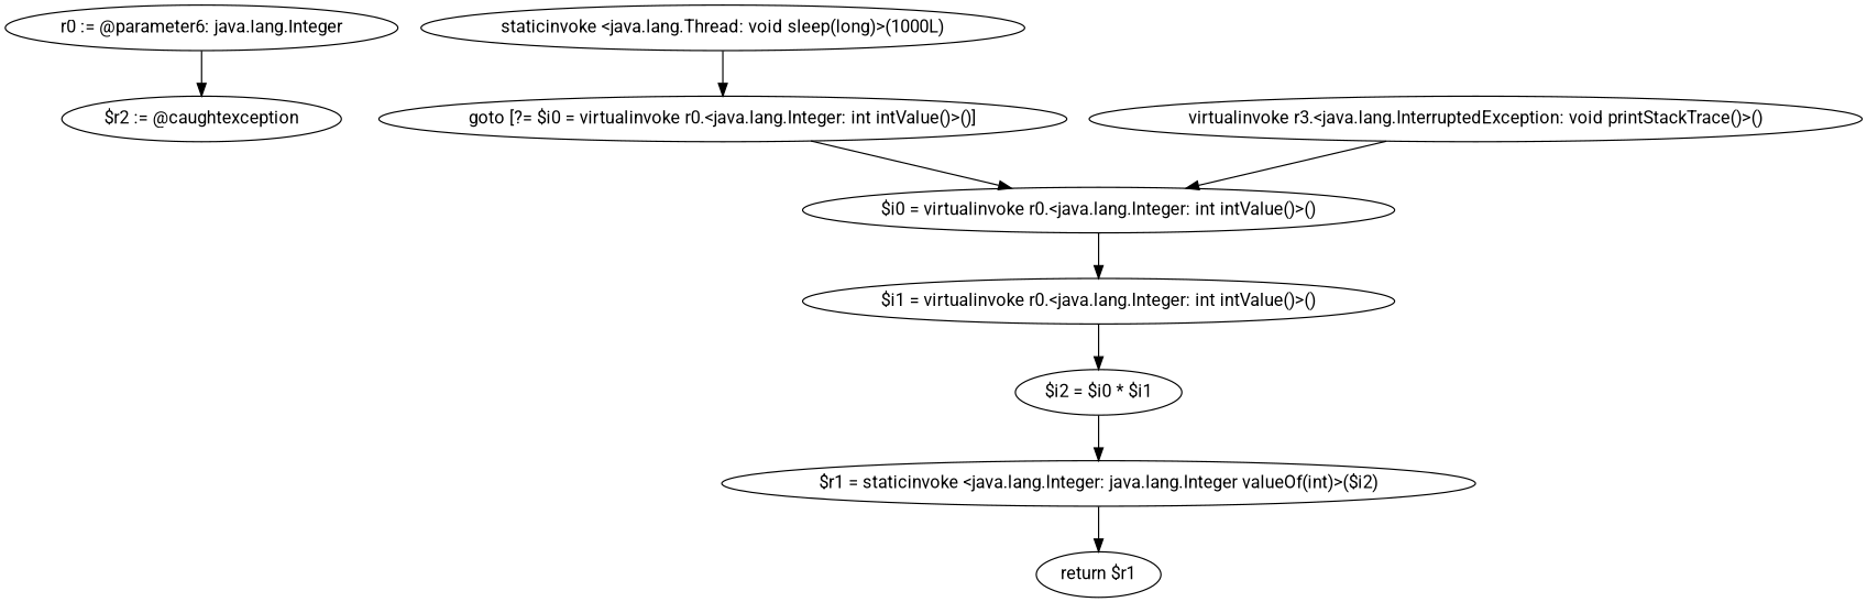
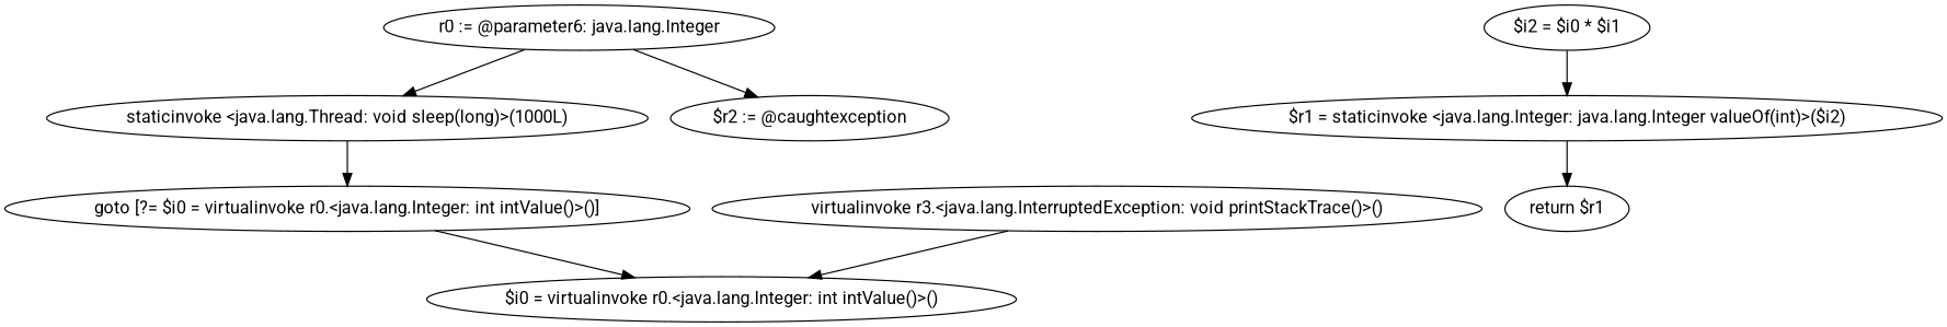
  digraph {
    fontname=Roboto
    node [fontname=Roboto]
    edge [fontname=Roboto]
    n1 [label="r0 := @parameter6: java.lang.Integer"]
    "staticinvoke <java.lang.Thread: void sleep(long)>(1000L)"
    "$r2 := @caughtexception"
    "goto [?= $i0 = virtualinvoke r0.<java.lang.Integer: int intValue()>()]"
    "$i0 = virtualinvoke r0.<java.lang.Integer: int intValue()>()"
-   "$i1 = virtualinvoke r0.<java.lang.Integer: int intValue()>()"
    "virtualinvoke r3.<java.lang.InterruptedException: void printStackTrace()>()"
    "$i2 = $i0 * $i1"
    "$r1 = staticinvoke <java.lang.Integer: java.lang.Integer valueOf(int)>($i2)"
    "return $r1"
+   n1 -> "staticinvoke <java.lang.Thread: void sleep(long)>(1000L)"
    n1 -> "$r2 := @caughtexception"
    "staticinvoke <java.lang.Thread: void sleep(long)>(1000L)" -> "goto [?= $i0 = virtualinvoke r0.<java.lang.Integer: int intValue()>()]"
    "goto [?= $i0 = virtualinvoke r0.<java.lang.Integer: int intValue()>()]" -> "$i0 = virtualinvoke r0.<java.lang.Integer: int intValue()>()"
-   "$i0 = virtualinvoke r0.<java.lang.Integer: int intValue()>()" -> "$i1 = virtualinvoke r0.<java.lang.Integer: int intValue()>()"
-   "$i1 = virtualinvoke r0.<java.lang.Integer: int intValue()>()" -> "$i2 = $i0 * $i1"
    "virtualinvoke r3.<java.lang.InterruptedException: void printStackTrace()>()" -> "$i0 = virtualinvoke r0.<java.lang.Integer: int intValue()>()"
    "$i2 = $i0 * $i1" -> "$r1 = staticinvoke <java.lang.Integer: java.lang.Integer valueOf(int)>($i2)"
    "$r1 = staticinvoke <java.lang.Integer: java.lang.Integer valueOf(int)>($i2)" -> "return $r1"
  }
